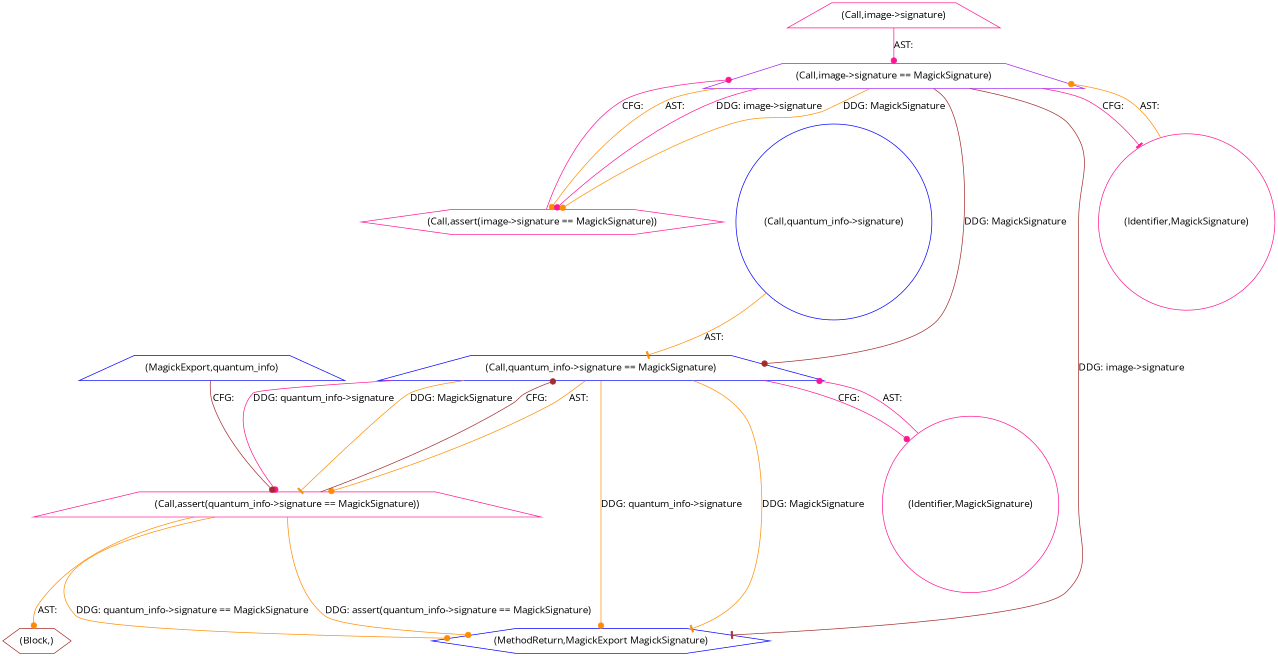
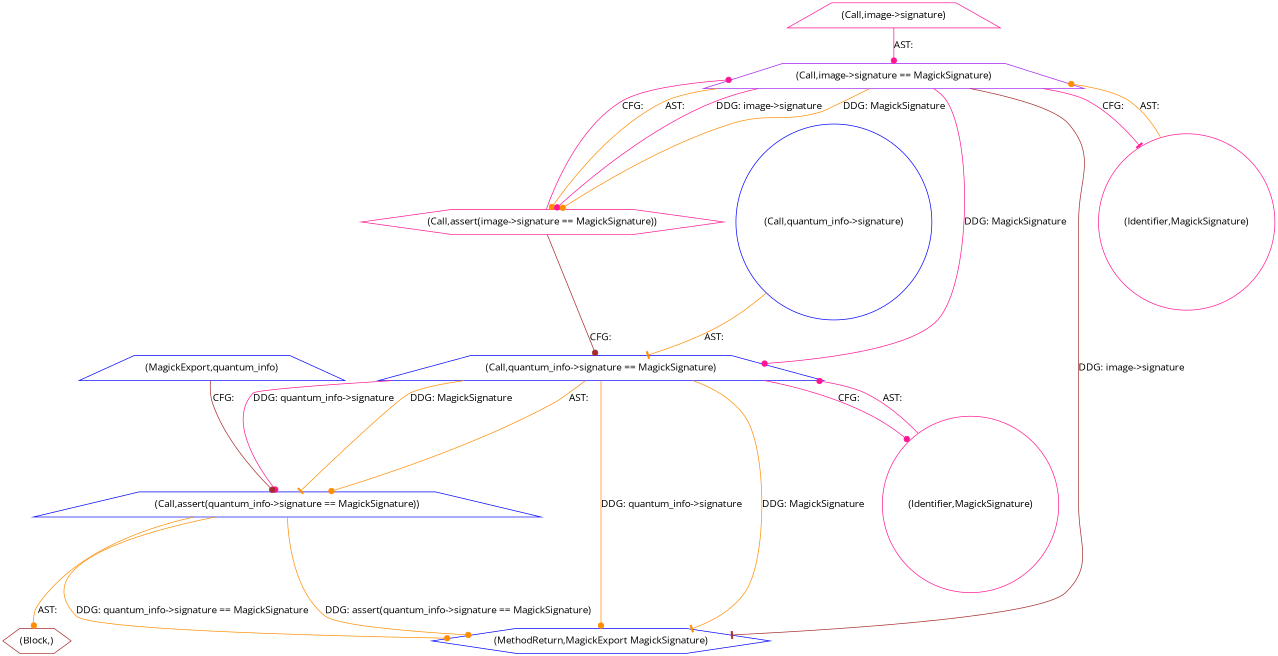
  digraph {
    fontname="Open Sans"
    node [color=deeppink fontname="Open Sans" shape=trapezium]
    edge [arrowhead=dot color=darkorange fontname="Open Sans"]
    n1 [color=blue label="(Call,quantum_info->signature == MagickSignature)"]
-   n2 [label="(Call,assert(quantum_info->signature == MagickSignature))"]
+   n2 [color=blue label="(Call,assert(quantum_info->signature == MagickSignature))"]
    n3 [color=blue label="(MethodReturn,MagickExport MagickSignature)" shape=hexagon]
    n4 [label="(Identifier,MagickSignature)" shape=circle]
    n5 [color=brown label="(Block,)" shape=hexagon]
    n6 [color=purple label="(Call,image->signature == MagickSignature)"]
    n7 [label="(Identifier,MagickSignature)" shape=circle]
    n8 [label="(Call,assert(image->signature == MagickSignature))" shape=hexagon]
    n9 [color=blue label="(MagickExport,quantum_info)"]
    n10 [label="(Call,image->signature)"]
    n11 [color=blue label="(Call,quantum_info->signature)" shape=circle]
    n1 -> n2 [label="AST: "]
    n1 -> n2 [color=deeppink label="DDG: quantum_info->signature"]
    n1 -> n2 [arrowhead=tee label="DDG: MagickSignature"]
    n1 -> n3 [label="DDG: quantum_info->signature"]
    n1 -> n3 [arrowhead=tee label="DDG: MagickSignature"]
    n1 -> n4 [color=deeppink label="CFG: "]
-   n2 -> n1 [color=brown label="CFG: "]
+   n8 -> n1 [color=brown label="CFG: "]
    n2 -> n3 [label="DDG: quantum_info->signature == MagickSignature"]
    n2 -> n3 [label="DDG: assert(quantum_info->signature == MagickSignature)"]
    n2 -> n5 [label="AST: "]
    n4 -> n1 [color=deeppink label="AST: "]
-   n6 -> n1 [color=brown label="DDG: MagickSignature"]
+   n6 -> n1 [color=deeppink label="DDG: MagickSignature"]
    n6 -> n3 [arrowhead=tee color=brown label="DDG: image->signature"]
    n6 -> n7 [arrowhead=tee color=deeppink label="CFG: "]
    n6 -> n8 [label="AST: "]
    n6 -> n8 [color=deeppink label="DDG: image->signature"]
    n6 -> n8 [label="DDG: MagickSignature"]
    n7 -> n6 [label="AST: "]
    n8 -> n6 [color=deeppink label="CFG: "]
    n9 -> n2 [color=brown label="CFG: "]
    n10 -> n6 [color=deeppink label="AST: "]
    n11 -> n1 [arrowhead=tee label="AST: "]
  }
